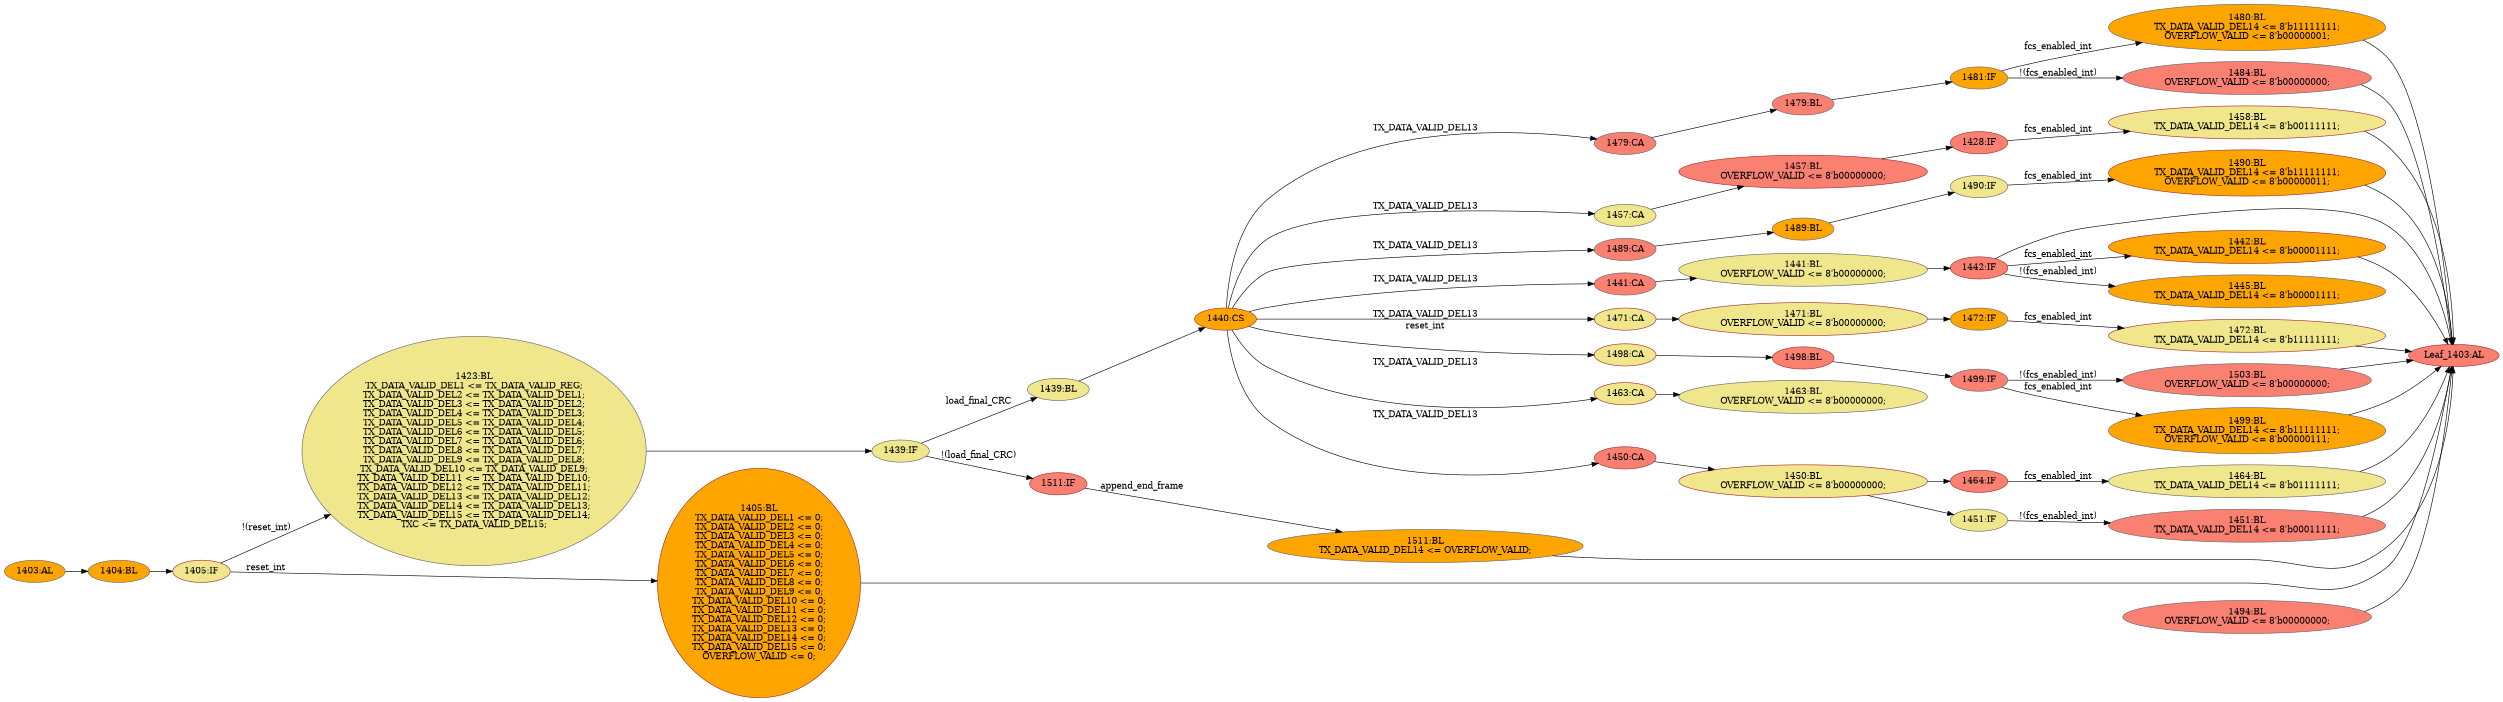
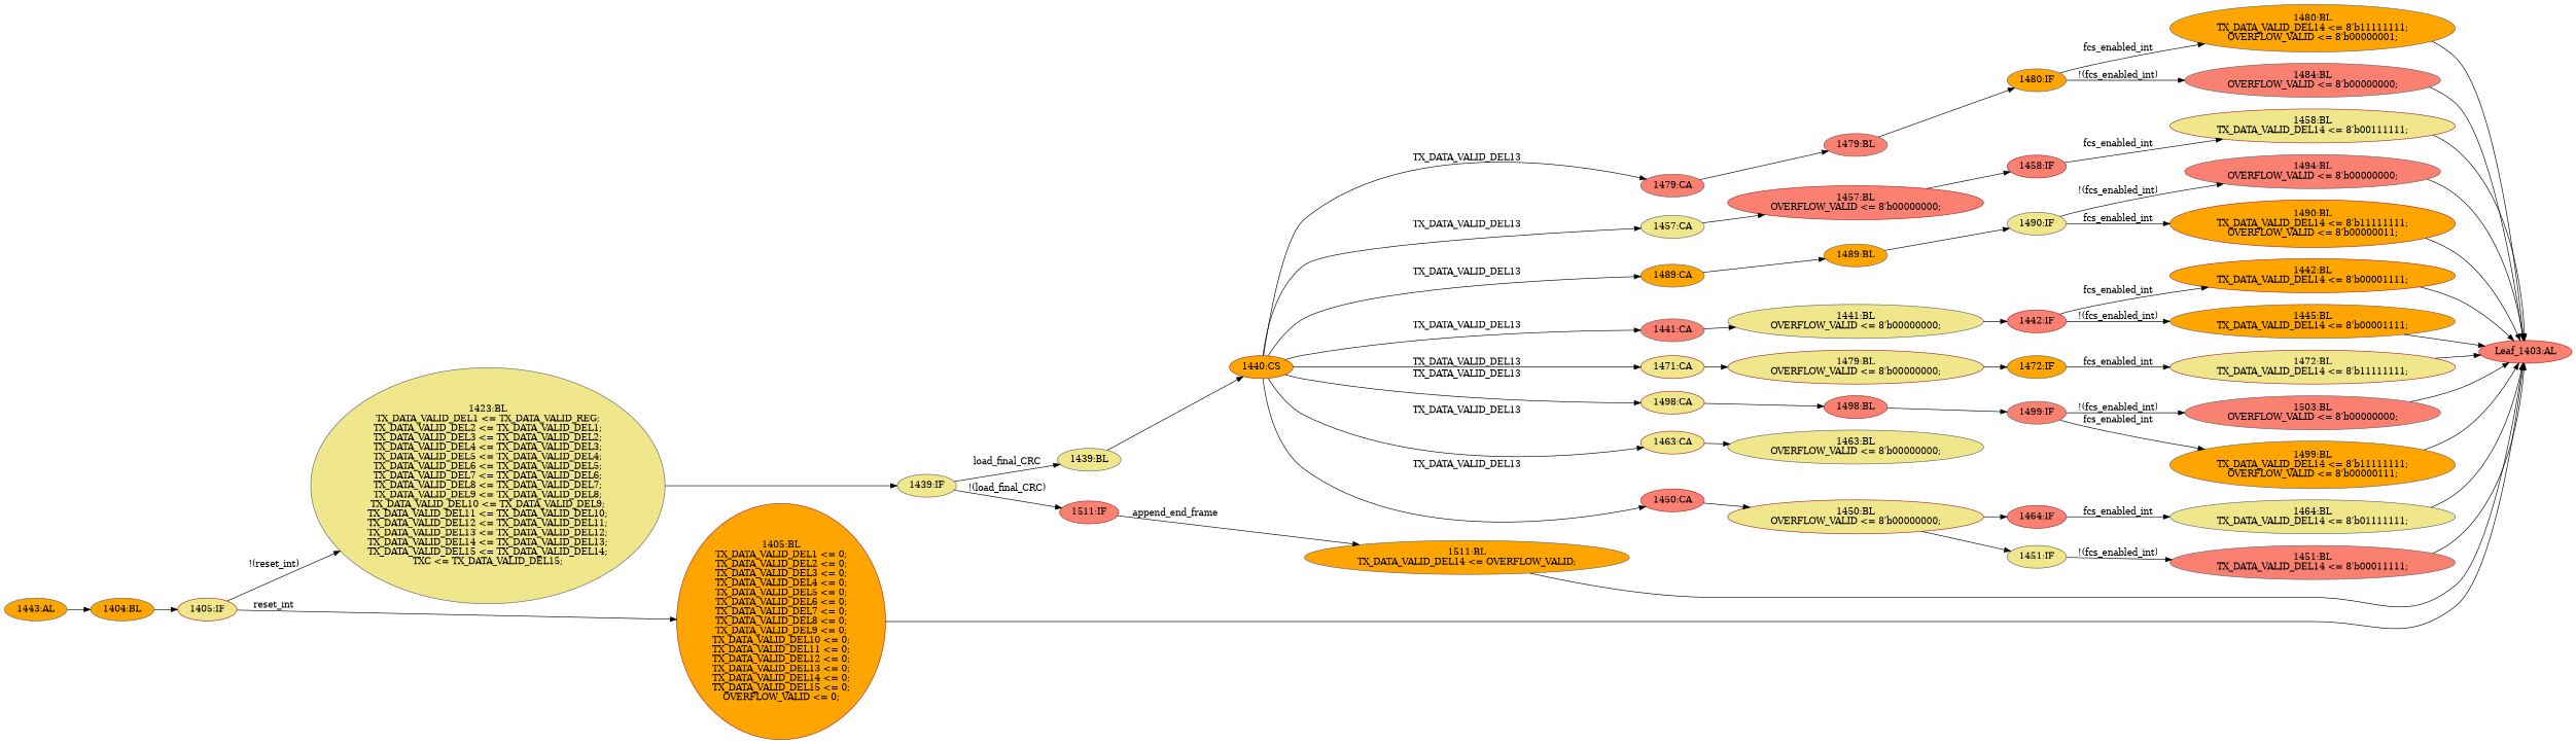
  strict digraph {
    rankdir=LR
    node [color=gray40 fillcolor=salmon statements="[]" style=filled typ=Block]
    edge [cond="[]" lineno=None]
    n1 [ast="<pyverilog.vparser.ast.Case object at 0x7f2e1311b390>" label="1479:CA" typ=Case]
    n2 [ast="<pyverilog.vparser.ast.Block object at 0x7f2e1311b410>" label="1479:BL"]
-   n3 [ast="<pyverilog.vparser.ast.IfStatement object at 0x7f2e1311b450>" fillcolor=orange label="1481:IF" typ=IfStatement]
+   n3 [ast="<pyverilog.vparser.ast.IfStatement object at 0x7f2e1311b450>" fillcolor=orange label="1480:IF" typ=IfStatement]
    n4 [ast="<pyverilog.vparser.ast.Block object at 0x7f2e1311b6d0>" fillcolor=orange label="1480:BL\nTX_DATA_VALID_DEL14 <= 8'b11111111;\nOVERFLOW_VALID <= 8'b00000001;" statements="[<pyverilog.vparser.ast.NonblockingSubstitution object at 0x7f2e1311b710>, <pyverilog.vparser.ast.NonblockingSubstitution object at 0x7f2e1311b890>]"]
    n5 [ast="<pyverilog.vparser.ast.Block object at 0x7f2e1311b490>" label="1484:BL\nOVERFLOW_VALID <= 8'b00000000;" statements="[<pyverilog.vparser.ast.NonblockingSubstitution object at 0x7f2e1311b4d0>]"]
    n6 [ast="<pyverilog.vparser.ast.Block object at 0x7f2e12fb1710>" fillcolor=khaki label="1423:BL\nTX_DATA_VALID_DEL1 <= TX_DATA_VALID_REG;\nTX_DATA_VALID_DEL2 <= TX_DATA_VALID_DEL1;\nTX_DATA_VALID_DEL3 <= TX_DATA_VALID_DEL2;\nTX_DATA_VALID_DEL4 <= TX_DATA_VALID_DEL3;\nTX_DATA_VALID_DEL5 <= TX_DATA_VALID_DEL4;\nTX_DATA_VALID_DEL6 <= TX_DATA_VALID_DEL5;\nTX_DATA_VALID_DEL7 <= TX_DATA_VALID_DEL6;\nTX_DATA_VALID_DEL8 <= TX_DATA_VALID_DEL7;\nTX_DATA_VALID_DEL9 <= TX_DATA_VALID_DEL8;\nTX_DATA_VALID_DEL10 <= TX_DATA_VALID_DEL9;\nTX_DATA_VALID_DEL11 <= TX_DATA_VALID_DEL10;\nTX_DATA_VALID_DEL12 <= TX_DATA_VALID_DEL11;\nTX_DATA_VALID_DEL13 <= TX_DATA_VALID_DEL12;\nTX_DATA_VALID_DEL14 <= TX_DATA_VALID_DEL13;\nTX_DATA_VALID_DEL15 <= TX_DATA_VALID_DEL14;\nTXC <= TX_DATA_VALID_DEL15;" statements="[<pyverilog.vparser.ast.NonblockingSubstitution object at 0x7f2e1311bad0>, <pyverilog.vparser.ast.NonblockingSubstitution object at 0x7f2e1311bc90>, <pyverilog.vparser.ast.NonblockingSubstitution object at 0x7f2e1311be50>, <pyverilog.vparser.ast.NonblockingSubstitution object at 0x7f2e12fb0050>, <pyverilog.vparser.ast.NonblockingSubstitution object at 0x7f2e12fb0210>, <pyverilog.vparser.ast.NonblockingSubstitution object at 0x7f2e12fb03d0>, <pyverilog.vparser.ast.NonblockingSubstitution object at 0x7f2e12fb0590>, <pyverilog.vparser.ast.NonblockingSubstitution object at 0x7f2e12fb0750>, <pyverilog.vparser.ast.NonblockingSubstitution object at 0x7f2e12fb0910>, <pyverilog.vparser.ast.NonblockingSubstitution object at 0x7f2e12fb0ad0>, <pyverilog.vparser.ast.NonblockingSubstitution object at 0x7f2e12fb0c90>, <pyverilog.vparser.ast.NonblockingSubstitution object at 0x7f2e12fb0e50>, <pyverilog.vparser.ast.NonblockingSubstitution object at 0x7f2e12fb1050>, <pyverilog.vparser.ast.NonblockingSubstitution object at 0x7f2e12fb1210>, <pyverilog.vparser.ast.NonblockingSubstitution object at 0x7f2e12fb13d0>, <pyverilog.vparser.ast.NonblockingSubstitution object at 0x7f2e12fb1590>]"]
    n7 [ast="<pyverilog.vparser.ast.IfStatement object at 0x7f2e12fb1750>" fillcolor=khaki label="1439:IF" typ=IfStatement]
    n8 [ast="<pyverilog.vparser.ast.Block object at 0x7f2e12fb1a90>" fillcolor=khaki label="1439:BL"]
    n9 [ast="<pyverilog.vparser.ast.IfStatement object at 0x7f2e12fb1790>" color=brown label="1511:IF" typ=IfStatement]
    n10 [ast="<pyverilog.vparser.ast.CaseStatement object at 0x7f2e12fb1ad0>" color=brown fillcolor=orange label="1440:CS" typ=CaseStatement]
    n11 [ast="<pyverilog.vparser.ast.Block object at 0x7f2e12fb17d0>" fillcolor=orange label="1511:BL\nTX_DATA_VALID_DEL14 <= OVERFLOW_VALID;" statements="[<pyverilog.vparser.ast.NonblockingSubstitution object at 0x7f2e12fb1810>]"]
    n12 [ast="<pyverilog.vparser.ast.IfStatement object at 0x7f2e12fb2e90>" color=brown label="1464:IF" typ=IfStatement]
    n13 [ast="<pyverilog.vparser.ast.Block object at 0x7f2e12fb2ed0>" fillcolor=khaki label="1464:BL\nTX_DATA_VALID_DEL14 <= 8'b01111111;" statements="[<pyverilog.vparser.ast.NonblockingSubstitution object at 0x7f2e12fb2f10>]"]
    n14 [color=brown def_var="['TX_DATA_VALID_DEL4', 'TX_DATA_VALID_DEL5', 'TX_DATA_VALID_DEL14', 'TX_DATA_VALID_DEL7', 'TX_DATA_VALID_DEL12', 'TX_DATA_VALID_DEL1', 'TX_DATA_VALID_DEL2', 'TX_DATA_VALID_DEL3', 'TX_DATA_VALID_DEL8', 'TX_DATA_VALID_DEL11', 'TXC', 'TX_DATA_VALID_DEL6', 'TX_DATA_VALID_DEL9', 'TX_DATA_VALID_DEL15', 'TX_DATA_VALID_DEL10', 'OVERFLOW_VALID', 'TX_DATA_VALID_DEL13']" label="Leaf_1403:AL" statements="" typ=""]
    n15 [ast="<pyverilog.vparser.ast.Block object at 0x7f2e12fb4110>" label="1503:BL\nOVERFLOW_VALID <= 8'b00000000;" statements="[<pyverilog.vparser.ast.NonblockingSubstitution object at 0x7f2e12fb4150>]"]
    n16 [ast="<pyverilog.vparser.ast.Case object at 0x7f2e12fb2890>" fillcolor=khaki label="1457:CA" typ=Case]
-   n17 [ast="<pyverilog.vparser.ast.Case object at 0x7f2e12fb3890>" label="1489:CA" typ=Case]
+   n17 [ast="<pyverilog.vparser.ast.Case object at 0x7f2e12fb3890>" fillcolor=orange label="1489:CA" typ=Case]
    n18 [ast="<pyverilog.vparser.ast.Case object at 0x7f2e12fb1bd0>" label="1441:CA" typ=Case]
    n19 [ast="<pyverilog.vparser.ast.Case object at 0x7f2e12fb3350>" color=brown fillcolor=khaki label="1471:CA" typ=Case]
    n20 [ast="<pyverilog.vparser.ast.Case object at 0x7f2e12fb3fd0>" color=brown fillcolor=khaki label="1498:CA" typ=Case]
    n21 [ast="<pyverilog.vparser.ast.Case object at 0x7f2e12fb2dd0>" color=brown fillcolor=khaki label="1463:CA" typ=Case]
    n22 [ast="<pyverilog.vparser.ast.Case object at 0x7f2e12fb2350>" color=brown label="1450:CA" typ=Case]
    n23 [ast="<pyverilog.vparser.ast.Block object at 0x7f2e12fb2910>" color=brown label="1457:BL\nOVERFLOW_VALID <= 8'b00000000;" statements="[<pyverilog.vparser.ast.NonblockingSubstitution object at 0x7f2e12fb2c50>]"]
    n24 [ast="<pyverilog.vparser.ast.Block object at 0x7f2e12fb3910>" fillcolor=orange label="1489:BL"]
    n25 [ast="<pyverilog.vparser.ast.Block object at 0x7f2e12fb1c50>" fillcolor=khaki label="1441:BL\nOVERFLOW_VALID <= 8'b00000000;" statements="[<pyverilog.vparser.ast.NonblockingSubstitution object at 0x7f2e12fb21d0>]"]
-   n26 [ast="<pyverilog.vparser.ast.Block object at 0x7f2e12fb33d0>" color=brown fillcolor=khaki label="1471:BL\nOVERFLOW_VALID <= 8'b00000000;" statements="[<pyverilog.vparser.ast.NonblockingSubstitution object at 0x7f2e12fb3710>]"]
+   n26 [ast="<pyverilog.vparser.ast.Block object at 0x7f2e12fb33d0>" color=brown fillcolor=khaki label="1479:BL\nOVERFLOW_VALID <= 8'b00000000;" statements="[<pyverilog.vparser.ast.NonblockingSubstitution object at 0x7f2e12fb3710>]"]
    n27 [ast="<pyverilog.vparser.ast.Block object at 0x7f2e12fb4090>" color=brown label="1498:BL"]
    n28 [ast="<pyverilog.vparser.ast.Block object at 0x7f2e12fb2e50>" fillcolor=khaki label="1463:BL\nOVERFLOW_VALID <= 8'b00000000;" statements="[<pyverilog.vparser.ast.NonblockingSubstitution object at 0x7f2e12fb31d0>]"]
    n29 [ast="<pyverilog.vparser.ast.Block object at 0x7f2e12fb23d0>" color=brown fillcolor=khaki label="1450:BL\nOVERFLOW_VALID <= 8'b00000000;" statements="[<pyverilog.vparser.ast.NonblockingSubstitution object at 0x7f2e12fb2710>]"]
    n30 [ast="<pyverilog.vparser.ast.IfStatement object at 0x7f2e12fb40d0>" label="1499:IF" typ=IfStatement]
    n31 [ast="<pyverilog.vparser.ast.Block object at 0x7f2e12fb4350>" fillcolor=orange label="1499:BL\nTX_DATA_VALID_DEL14 <= 8'b11111111;\nOVERFLOW_VALID <= 8'b00000111;" statements="[<pyverilog.vparser.ast.NonblockingSubstitution object at 0x7f2e12fb4390>, <pyverilog.vparser.ast.NonblockingSubstitution object at 0x7f2e12fb4510>]"]
    n32 [ast="<pyverilog.vparser.ast.IfStatement object at 0x7f2e12fb3410>" fillcolor=orange label="1472:IF" typ=IfStatement]
    n33 [ast="<pyverilog.vparser.ast.Block object at 0x7f2e12fb3450>" color=brown fillcolor=khaki label="1472:BL\nTX_DATA_VALID_DEL14 <= 8'b11111111;" statements="[<pyverilog.vparser.ast.NonblockingSubstitution object at 0x7f2e12fb3490>]"]
    n34 [ast="<pyverilog.vparser.ast.IfStatement object at 0x7f2e12fb2410>" fillcolor=khaki label="1451:IF" typ=IfStatement]
    n35 [ast="<pyverilog.vparser.ast.Block object at 0x7f2e12fb2450>" label="1451:BL\nTX_DATA_VALID_DEL14 <= 8'b00011111;" statements="[<pyverilog.vparser.ast.NonblockingSubstitution object at 0x7f2e12fb2490>]"]
    n36 [ast="<pyverilog.vparser.ast.IfStatement object at 0x7f2e12fb1c90>" color=brown label="1442:IF" typ=IfStatement]
    n37 [ast="<pyverilog.vparser.ast.Block object at 0x7f2e12fb1f10>" color=brown fillcolor=orange label="1442:BL\nTX_DATA_VALID_DEL14 <= 8'b00001111;" statements="[<pyverilog.vparser.ast.NonblockingSubstitution object at 0x7f2e12fb1f50>]"]
    n38 [ast="<pyverilog.vparser.ast.Block object at 0x7f2e12fb1cd0>" fillcolor=orange label="1445:BL\nTX_DATA_VALID_DEL14 <= 8'b00001111;" statements="[<pyverilog.vparser.ast.NonblockingSubstitution object at 0x7f2e12fb1d10>]"]
    n39 [ast="<pyverilog.vparser.ast.Block object at 0x7f2e12fb3990>" label="1494:BL\nOVERFLOW_VALID <= 8'b00000000;" statements="[<pyverilog.vparser.ast.NonblockingSubstitution object at 0x7f2e12fb39d0>]"]
    n40 [ast="<pyverilog.vparser.ast.Block object at 0x7f2e12fb4850>" fillcolor=orange label="1404:BL"]
    n41 [ast="<pyverilog.vparser.ast.IfStatement object at 0x7f2e12fb4890>" color=brown fillcolor=khaki label="1405:IF" typ=IfStatement]
    n42 [ast="<pyverilog.vparser.ast.Block object at 0x7f2e12fb48d0>" color=brown fillcolor=orange label="1405:BL\nTX_DATA_VALID_DEL1 <= 0;\nTX_DATA_VALID_DEL2 <= 0;\nTX_DATA_VALID_DEL3 <= 0;\nTX_DATA_VALID_DEL4 <= 0;\nTX_DATA_VALID_DEL5 <= 0;\nTX_DATA_VALID_DEL6 <= 0;\nTX_DATA_VALID_DEL7 <= 0;\nTX_DATA_VALID_DEL8 <= 0;\nTX_DATA_VALID_DEL9 <= 0;\nTX_DATA_VALID_DEL10 <= 0;\nTX_DATA_VALID_DEL11 <= 0;\nTX_DATA_VALID_DEL12 <= 0;\nTX_DATA_VALID_DEL13 <= 0;\nTX_DATA_VALID_DEL14 <= 0;\nTX_DATA_VALID_DEL15 <= 0;\nOVERFLOW_VALID <= 0;" statements="[<pyverilog.vparser.ast.NonblockingSubstitution object at 0x7f2e12fb4910>, <pyverilog.vparser.ast.NonblockingSubstitution object at 0x7f2e12fb4a90>, <pyverilog.vparser.ast.NonblockingSubstitution object at 0x7f2e12fb4c10>, <pyverilog.vparser.ast.NonblockingSubstitution object at 0x7f2e12fb4d90>, <pyverilog.vparser.ast.NonblockingSubstitution object at 0x7f2e12fb4f10>, <pyverilog.vparser.ast.NonblockingSubstitution object at 0x7f2e12fb50d0>, <pyverilog.vparser.ast.NonblockingSubstitution object at 0x7f2e12fb5250>, <pyverilog.vparser.ast.NonblockingSubstitution object at 0x7f2e12fb53d0>, <pyverilog.vparser.ast.NonblockingSubstitution object at 0x7f2e12fb5550>, <pyverilog.vparser.ast.NonblockingSubstitution object at 0x7f2e12fb56d0>, <pyverilog.vparser.ast.NonblockingSubstitution object at 0x7f2e12fb5850>, <pyverilog.vparser.ast.NonblockingSubstitution object at 0x7f2e12fb59d0>, <pyverilog.vparser.ast.NonblockingSubstitution object at 0x7f2e12fb5b50>, <pyverilog.vparser.ast.NonblockingSubstitution object at 0x7f2e12fb5cd0>, <pyverilog.vparser.ast.NonblockingSubstitution object at 0x7f2e12fb5e50>, <pyverilog.vparser.ast.NonblockingSubstitution object at 0x7f2e12fb5fd0>]"]
-   n43 [ast="<pyverilog.vparser.ast.IfStatement object at 0x7f2e12fb2950>" color=brown label="1428:IF" typ=IfStatement]
+   n43 [ast="<pyverilog.vparser.ast.IfStatement object at 0x7f2e12fb2950>" color=brown label="1458:IF" typ=IfStatement]
    n44 [ast="<pyverilog.vparser.ast.Block object at 0x7f2e12fb2990>" color=brown fillcolor=khaki label="1458:BL\nTX_DATA_VALID_DEL14 <= 8'b00111111;" statements="[<pyverilog.vparser.ast.NonblockingSubstitution object at 0x7f2e12fb29d0>]"]
    n45 [ast="<pyverilog.vparser.ast.IfStatement object at 0x7f2e12fb3950>" fillcolor=khaki label="1490:IF" typ=IfStatement]
    n46 [ast="<pyverilog.vparser.ast.Block object at 0x7f2e12fb3bd0>" color=brown fillcolor=orange label="1490:BL\nTX_DATA_VALID_DEL14 <= 8'b11111111;\nOVERFLOW_VALID <= 8'b00000011;" statements="[<pyverilog.vparser.ast.NonblockingSubstitution object at 0x7f2e12fb3c10>, <pyverilog.vparser.ast.NonblockingSubstitution object at 0x7f2e12fb3d90>]"]
-   n47 [ast="<pyverilog.vparser.ast.Always object at 0x7f2e12fb6250>" clk_sens=True fillcolor=orange label="1403:AL" sens="['TX_CLK', 'reset_int']" typ=Always use_var="['TX_DATA_VALID_DEL4', 'TX_DATA_VALID_DEL5', 'TX_DATA_VALID_DEL14', 'TX_DATA_VALID_DEL15', 'TX_DATA_VALID_DEL12', 'TX_DATA_VALID_DEL13', 'TX_DATA_VALID_DEL10', 'TX_DATA_VALID_DEL11', 'TX_DATA_VALID_DEL8', 'TX_DATA_VALID_DEL3', 'append_end_frame', 'TX_DATA_VALID_DEL6', 'TX_DATA_VALID_DEL9', 'load_final_CRC', 'reset_int', 'fcs_enabled_int', 'OVERFLOW_VALID', 'TX_DATA_VALID_DEL2', 'TX_DATA_VALID_DEL1', 'TX_DATA_VALID_DEL7', 'TX_DATA_VALID_REG']"]
+   n47 [ast="<pyverilog.vparser.ast.Always object at 0x7f2e12fb6250>" clk_sens=True fillcolor=orange label="1443:AL" sens="['TX_CLK', 'reset_int']" typ=Always use_var="['TX_DATA_VALID_DEL4', 'TX_DATA_VALID_DEL5', 'TX_DATA_VALID_DEL14', 'TX_DATA_VALID_DEL15', 'TX_DATA_VALID_DEL12', 'TX_DATA_VALID_DEL13', 'TX_DATA_VALID_DEL10', 'TX_DATA_VALID_DEL11', 'TX_DATA_VALID_DEL8', 'TX_DATA_VALID_DEL3', 'append_end_frame', 'TX_DATA_VALID_DEL6', 'TX_DATA_VALID_DEL9', 'load_final_CRC', 'reset_int', 'fcs_enabled_int', 'OVERFLOW_VALID', 'TX_DATA_VALID_DEL2', 'TX_DATA_VALID_DEL1', 'TX_DATA_VALID_DEL7', 'TX_DATA_VALID_REG']"]
    n1 -> n2
    n2 -> n3
    n3 -> n4 [cond="['fcs_enabled_int']" label=fcs_enabled_int lineno=1480]
    n3 -> n5 [cond="['fcs_enabled_int']" label="!(fcs_enabled_int)" lineno=1480]
    n4 -> n14
    n5 -> n14
    n6 -> n7
    n7 -> n8 [cond="['load_final_CRC']" label=load_final_CRC lineno=1439]
    n7 -> n9 [cond="['load_final_CRC']" label="!(load_final_CRC)" lineno=1439]
    n8 -> n10
    n9 -> n11 [cond="['append_end_frame']" label=append_end_frame lineno=1511]
    n10 -> n1 [cond="['TX_DATA_VALID_DEL13']" label=TX_DATA_VALID_DEL13 lineno=1440]
    n10 -> n16 [cond="['TX_DATA_VALID_DEL13']" label=TX_DATA_VALID_DEL13 lineno=1440]
    n10 -> n17 [cond="['TX_DATA_VALID_DEL13']" label=TX_DATA_VALID_DEL13 lineno=1440]
    n10 -> n18 [cond="['TX_DATA_VALID_DEL13']" label=TX_DATA_VALID_DEL13 lineno=1440]
    n10 -> n19 [cond="['TX_DATA_VALID_DEL13']" label=TX_DATA_VALID_DEL13 lineno=1440]
-   n10 -> n20 [cond="['TX_DATA_VALID_DEL13']" label=reset_int lineno=1440]
+   n10 -> n20 [cond="['TX_DATA_VALID_DEL13']" label=TX_DATA_VALID_DEL13 lineno=1440]
    n10 -> n21 [cond="['TX_DATA_VALID_DEL13']" label=TX_DATA_VALID_DEL13 lineno=1440]
    n10 -> n22 [cond="['TX_DATA_VALID_DEL13']" label=TX_DATA_VALID_DEL13 lineno=1440]
    n11 -> n14
    n12 -> n13 [cond="['fcs_enabled_int']" label=fcs_enabled_int lineno=1464]
    n13 -> n14
    n15 -> n14
    n16 -> n23
    n17 -> n24
    n18 -> n25
    n19 -> n26
    n20 -> n27
    n21 -> n28
    n22 -> n29
    n23 -> n43
    n24 -> n45
    n25 -> n36
    n26 -> n32
    n27 -> n30
    n29 -> n12
    n29 -> n34
    n30 -> n15 [cond="['fcs_enabled_int']" label="!(fcs_enabled_int)" lineno=1499]
    n30 -> n31 [cond="['fcs_enabled_int']" label=fcs_enabled_int lineno=1499]
    n31 -> n14
    n32 -> n33 [cond="['fcs_enabled_int']" label=fcs_enabled_int lineno=1472]
    n33 -> n14
    n34 -> n35 [cond="['fcs_enabled_int']" label="!(fcs_enabled_int)" lineno=1451]
    n35 -> n14
    n36 -> n37 [cond="['fcs_enabled_int']" label=fcs_enabled_int lineno=1442]
    n36 -> n38 [cond="['fcs_enabled_int']" label="!(fcs_enabled_int)" lineno=1442]
    n37 -> n14
-   n36 -> n14
+   n38 -> n14
    n39 -> n14
    n40 -> n41
    n41 -> n6 [cond="['reset_int']" label="!(reset_int)" lineno=1405]
    n41 -> n42 [cond="['reset_int']" label=reset_int lineno=1405]
    n42 -> n14
    n43 -> n44 [cond="['fcs_enabled_int']" label=fcs_enabled_int lineno=1458]
    n44 -> n14
+   n45 -> n39 [cond="['fcs_enabled_int']" label="!(fcs_enabled_int)" lineno=1490]
    n45 -> n46 [cond="['fcs_enabled_int']" label=fcs_enabled_int lineno=1490]
    n46 -> n14
    n47 -> n40
  }
